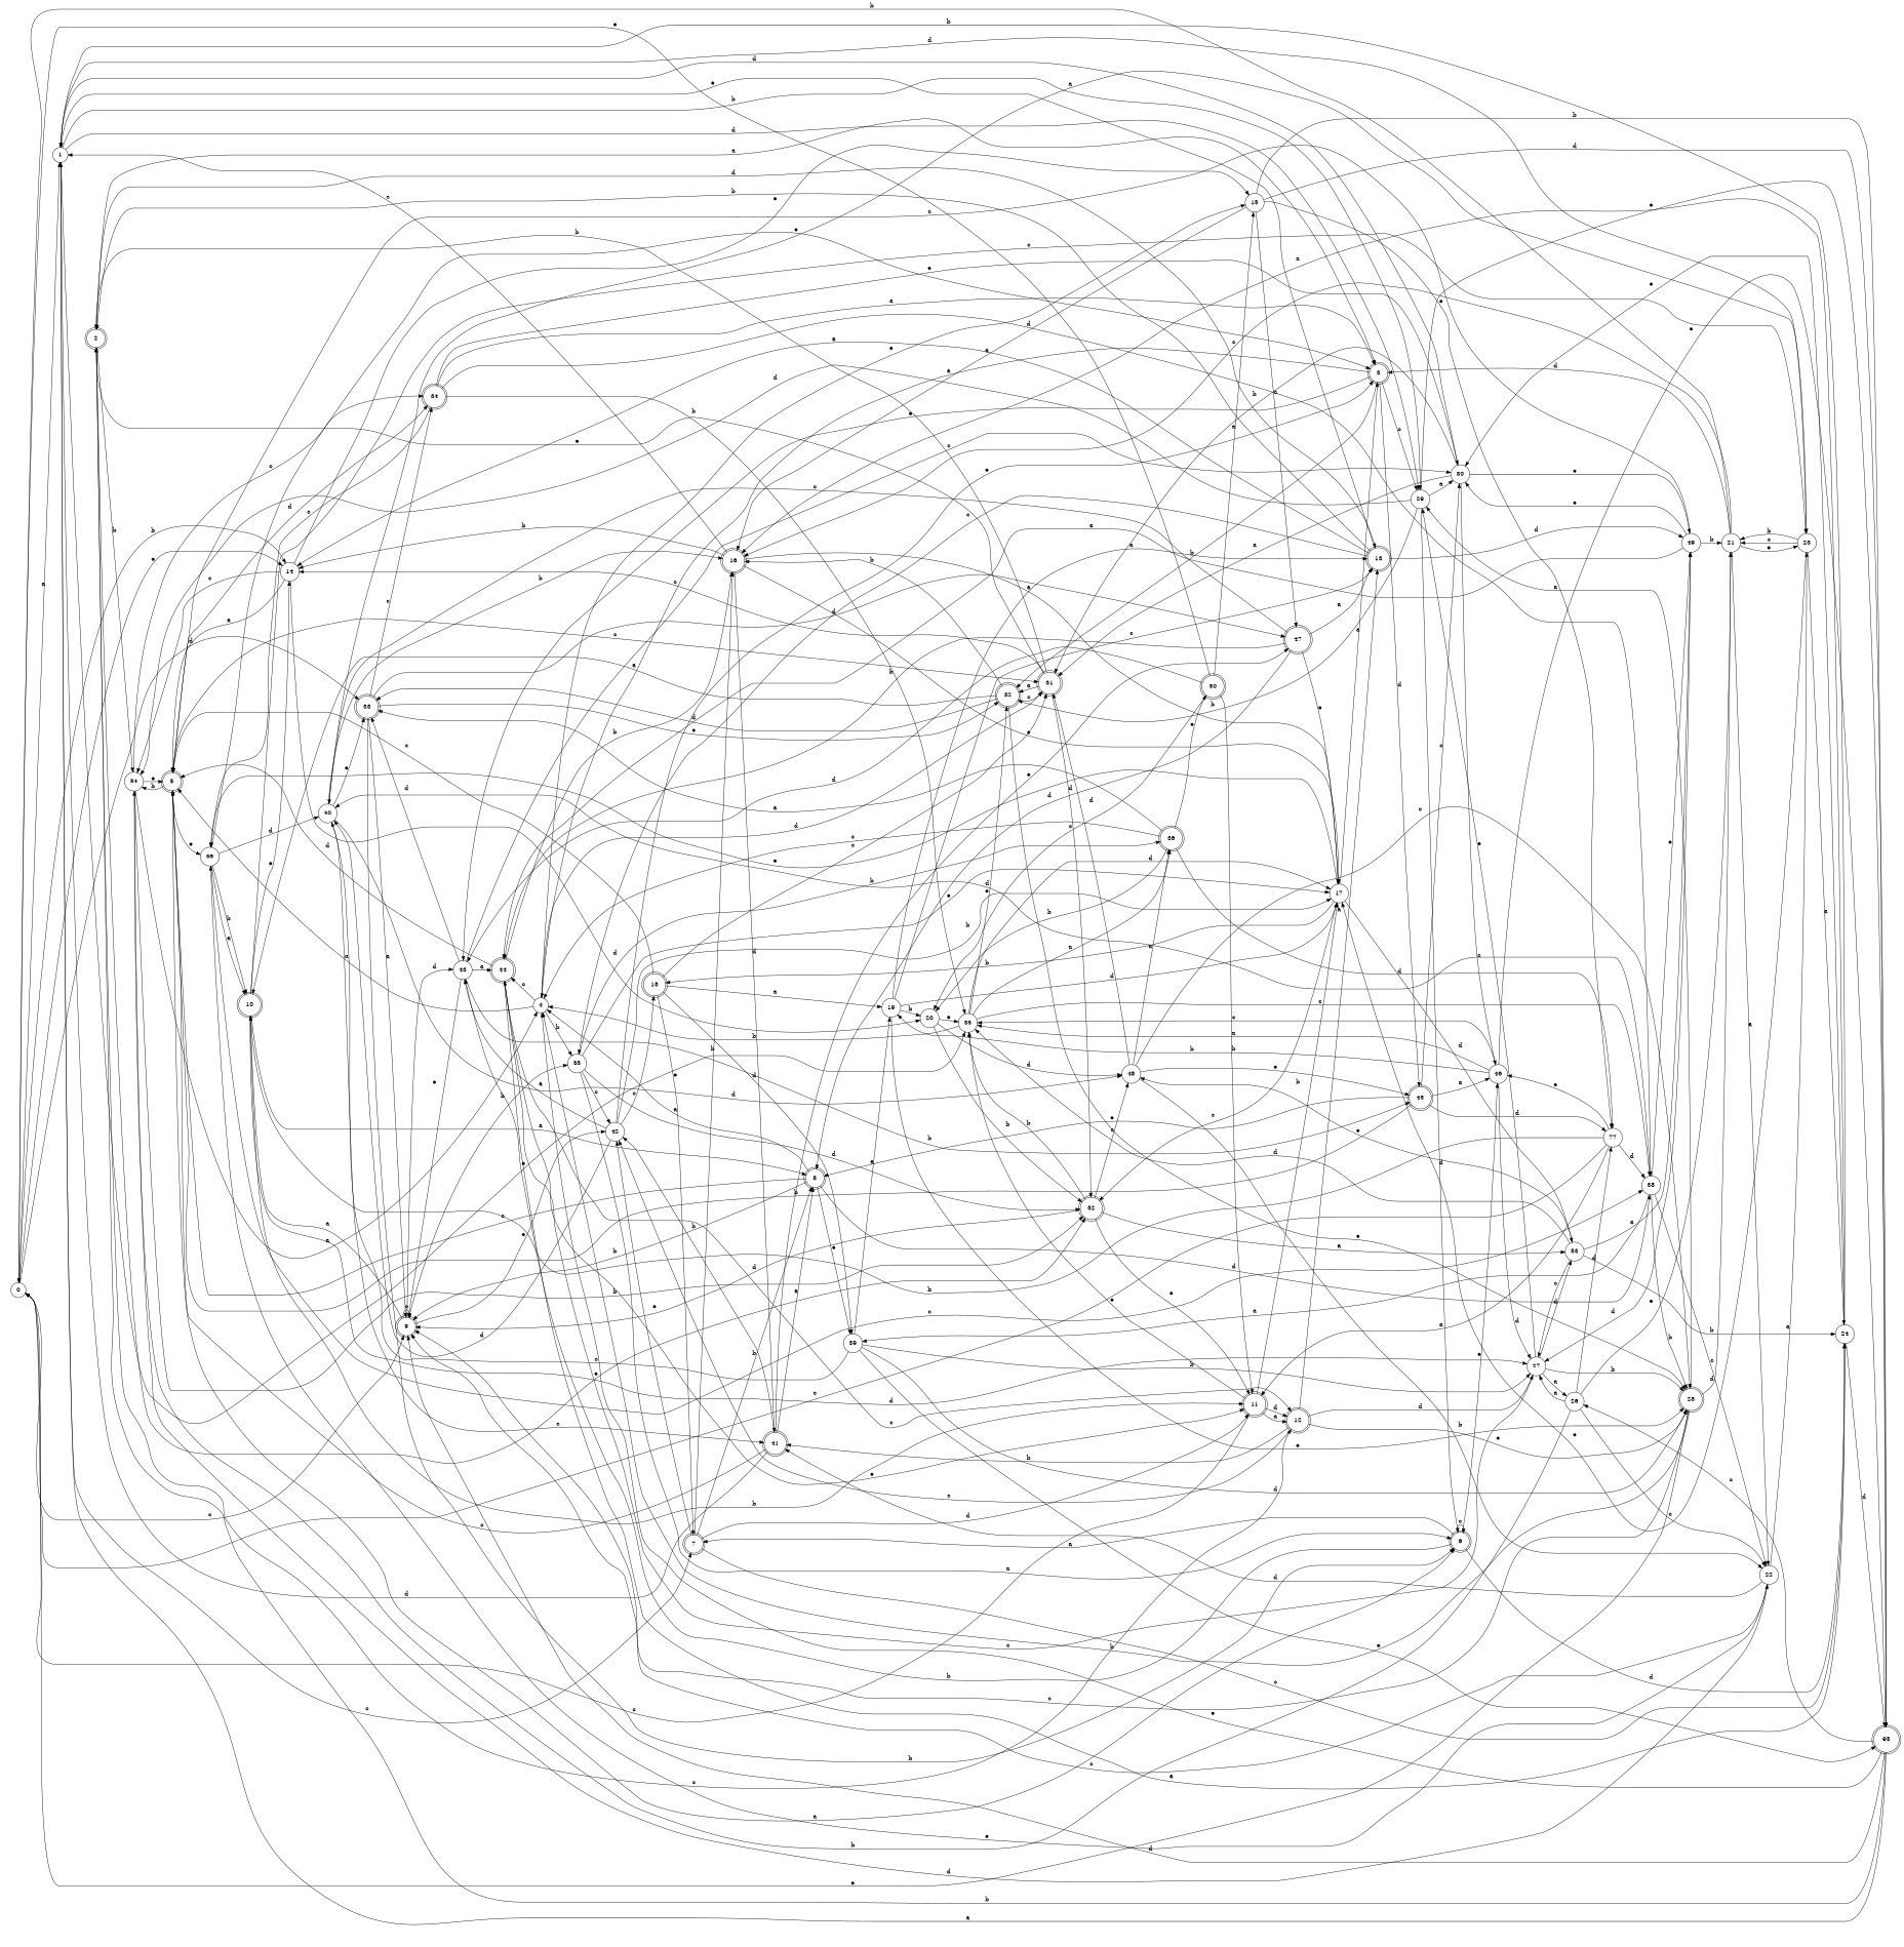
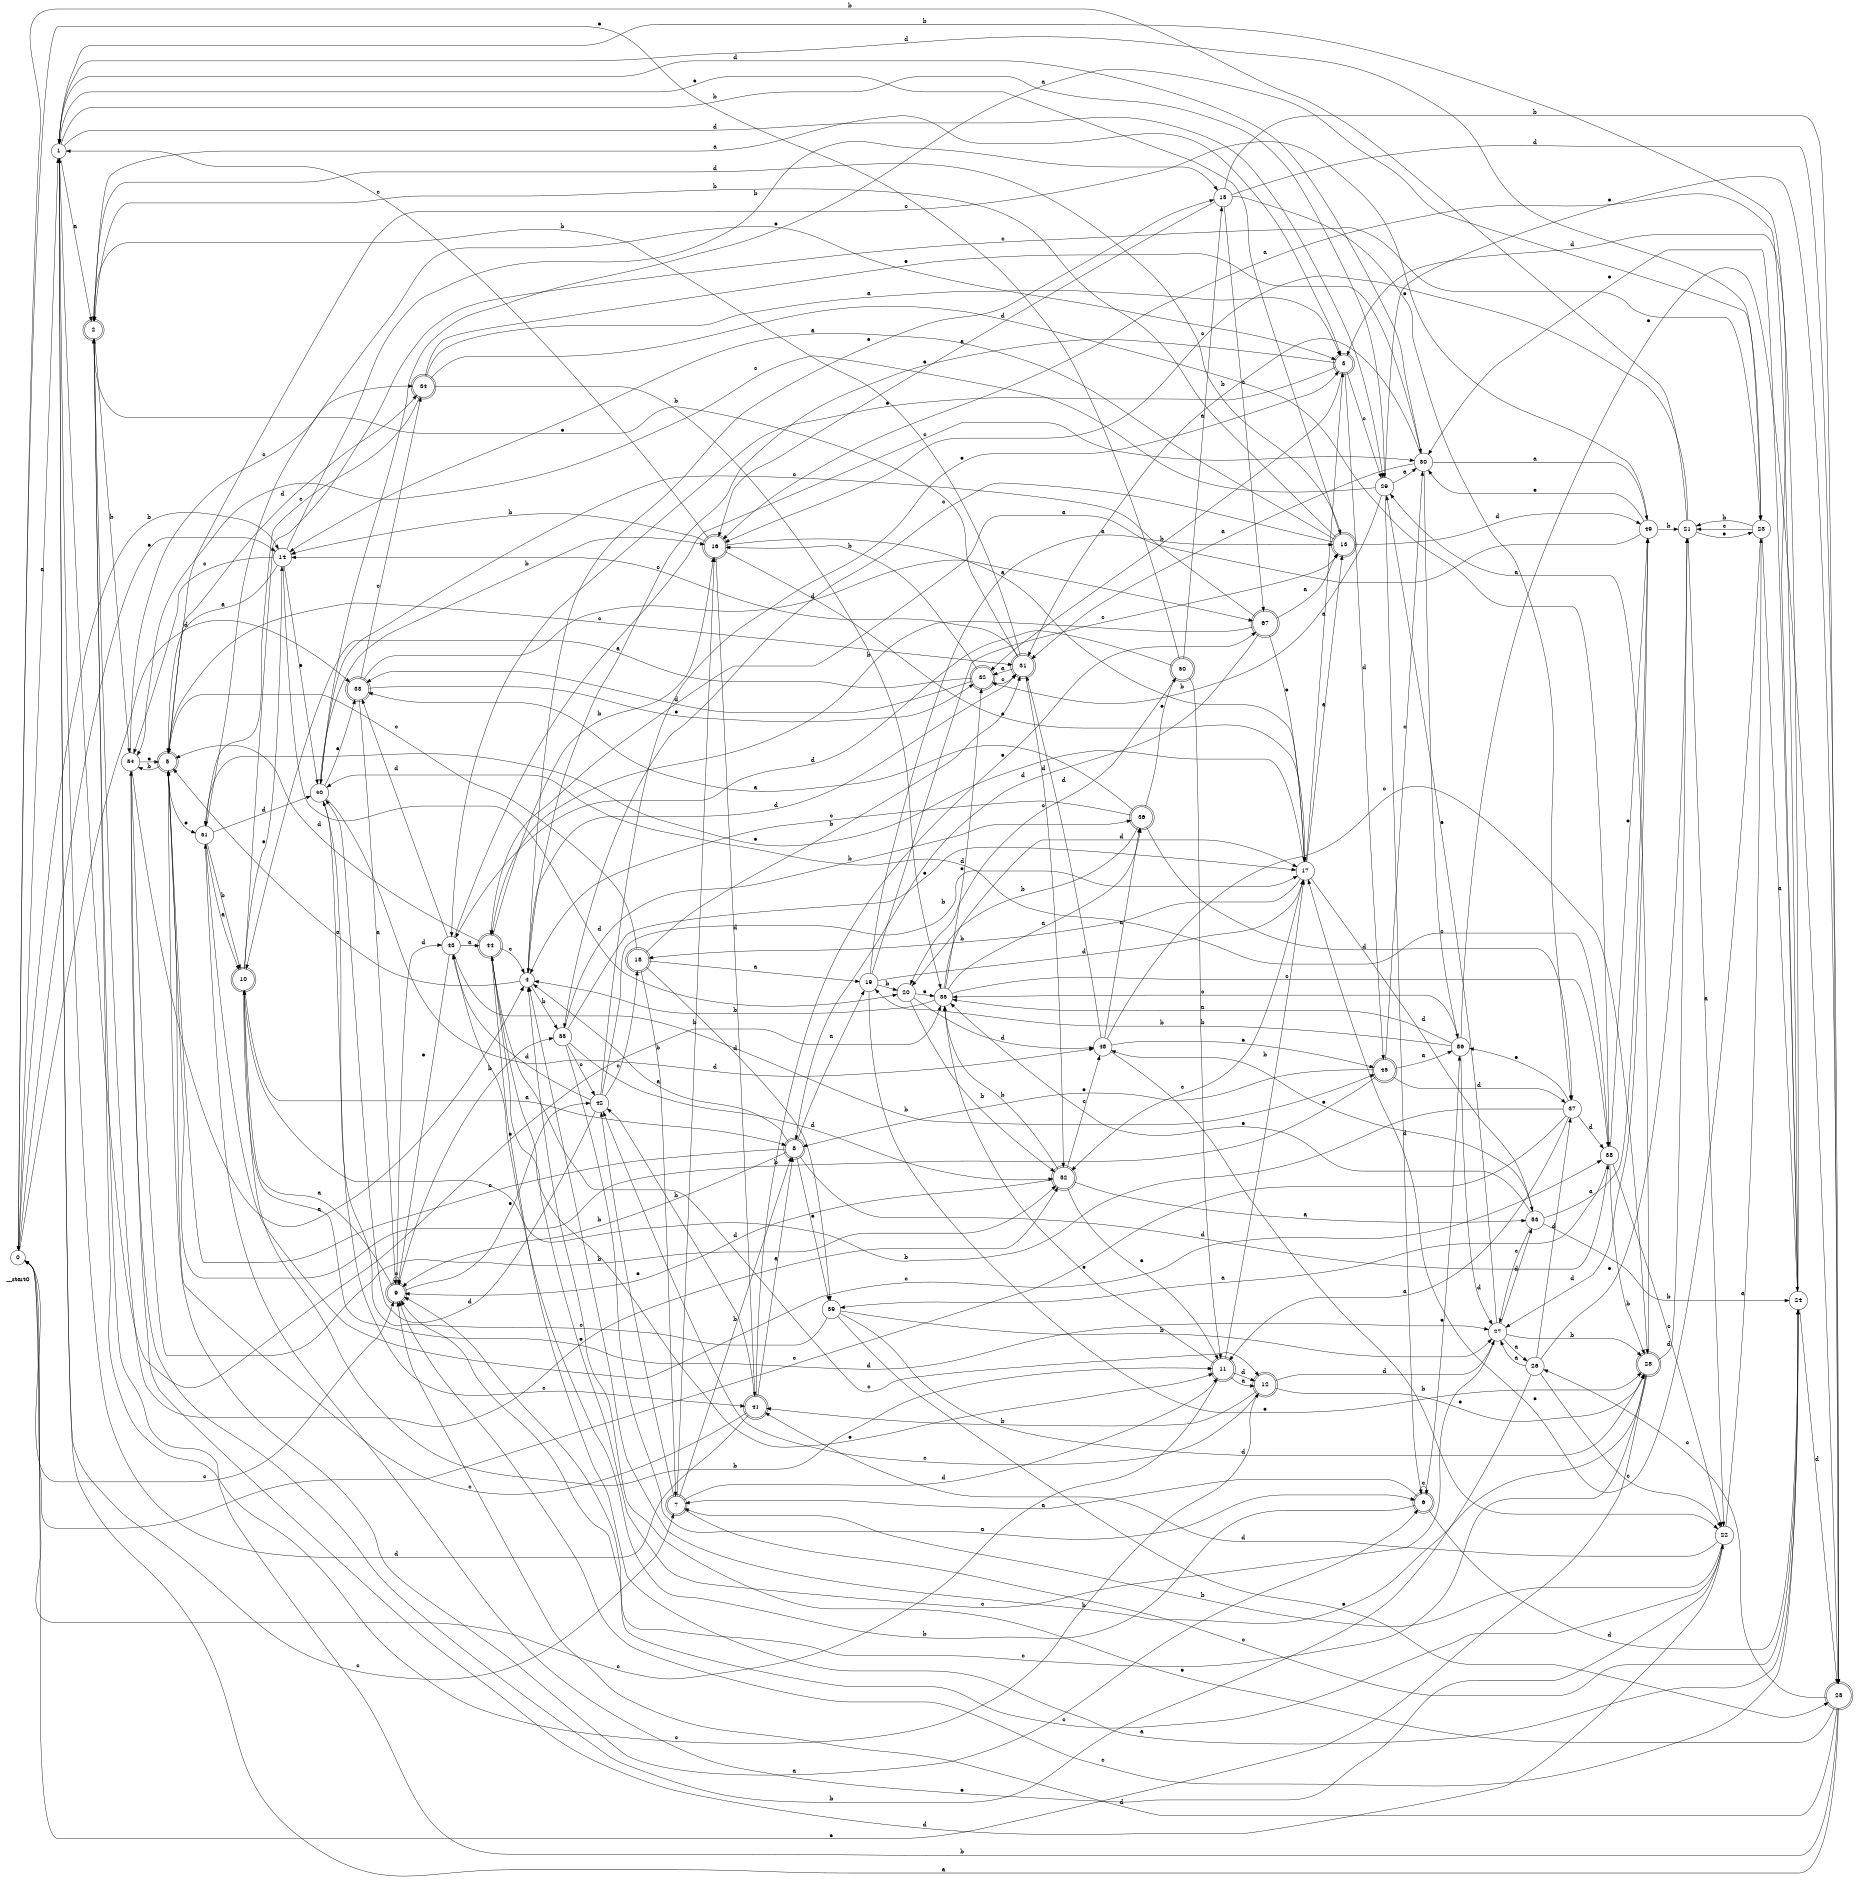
  digraph {
    rankdir=LR
    node [shape=circle color=black fillcolor=white style=filled]
+   __start0 [shape=none color="" fillcolor="" style=""]
    n2 [label=0]
    n3 [label=1]
    n4 [label=9 shape=doublecircle style="rounded,filled"]
    n5 [label=14]
    n6 [label=33 shape=doublecircle style="rounded,filled"]
    n7 [label=2 shape=doublecircle style="rounded,filled"]
    n8 [label=7 shape=doublecircle style="rounded,filled"]
    n9 [label=29]
    n10 [label=35]
    n11 [label=43]
    n12 [label=55]
    n13 [label=42]
    n14 [label=10 shape=doublecircle style="rounded,filled"]
    n15 [label=54]
    n16 [label=5 shape=doublecircle style="rounded,filled"]
    n17 [label=15]
    n18 [label=20]
    n19 [label=40]
    n20 [label=32 shape=doublecircle style="rounded,filled"]
    n21 [label=6 shape=doublecircle style="rounded,filled"]
    n22 [label=34 shape=doublecircle style="rounded,filled"]
-   n23 [label=47 shape=doublecircle style="rounded,filled"]
+   n23 [label=67 shape=doublecircle style="rounded,filled"]
    n24 [label=3 shape=doublecircle style="rounded,filled"]
    n25 [label=12 shape=doublecircle style="rounded,filled"]
    n26 [label=13 shape=doublecircle style="rounded,filled"]
    n27 [label=52 shape=doublecircle style="rounded,filled"]
    n28 [label=24]
    n29 [label=8 shape=doublecircle style="rounded,filled"]
    n30 [label=11 shape=doublecircle style="rounded,filled"]
    n31 [label=16 shape=doublecircle style="rounded,filled"]
-   n32 [label=95 shape=doublecircle style="rounded,filled"]
+   n32 [label=25 shape=doublecircle style="rounded,filled"]
    n33 [label=30]
    n34 [label=4]
    n35 [label=38]
    n36 [label=17]
    n37 [label=36 shape=doublecircle style="rounded,filled"]
    n38 [label=45 shape=doublecircle style="rounded,filled"]
    n39 [label=27]
    n40 [label=28 shape=doublecircle style="rounded,filled"]
    n41 [label=41 shape=doublecircle style="rounded,filled"]
    n42 [label=49]
    n43 [label=53]
    n44 [label=48]
    n45 [label=22]
    n46 [label=31 shape=doublecircle style="rounded,filled"]
    n47 [label=44 shape=doublecircle style="rounded,filled"]
-   n48 [label=46]
-   n49 [label=77]
-   n50 [label=56]
+   n48 [label=86]
+   n49 [label=37]
+   n50 [label=51]
    n51 [label=19]
    n52 [label=39]
    n53 [label=18 shape=doublecircle style="rounded,filled"]
    n54 [label=23]
    n55 [label=21]
    n56 [label=26]
    n57 [label=50 shape=doublecircle style="rounded,filled"]
    n2 -> n3 [label=a]
    n2 -> n4 [label=c]
    n2 -> n5 [label=b]
    n2 -> n5 [label=e]
    n2 -> n6 [label=d]
+   n3 -> n7 [label=a]
    n3 -> n8 [label=c]
    n3 -> n9 [label=b]
    n3 -> n9 [label=d]
    n3 -> n10 [label=e]
    n4 -> n4 [label=c]
    n4 -> n11 [label=d]
    n4 -> n12 [label=b]
    n4 -> n13 [label=e]
    n4 -> n14 [label=a]
    n5 -> n15 [label=c]
    n5 -> n16 [label=a]
-   n5 -> n17 [label=e]
+   n5 -> n17 [label=b]
    n5 -> n18 [label=d]
+   n5 -> n19 [label=e]
    n6 -> n4 [label=a]
    n6 -> n20 [label=e]
-   n6 -> n21 [label=b]
    n6 -> n22 [label=c]
    n6 -> n23 [label=d]
    n7 -> n15 [label=b]
    n7 -> n24 [label=a]
    n7 -> n25 [label=c]
    n7 -> n26 [label=d]
    n7 -> n27 [label=e]
    n8 -> n13 [label=e]
    n8 -> n28 [label=c]
    n8 -> n29 [label=b]
    n8 -> n30 [label=d]
    n8 -> n31 [label=b]
-   n9 -> n15 [label=d]
+   n9 -> n15 [label=c]
    n9 -> n20 [label=b]
    n9 -> n21 [label=d]
    n9 -> n32 [label=e]
    n9 -> n33 [label=a]
    n10 -> n20 [label=e]
    n10 -> n34 [label=b]
    n10 -> n35 [label=c]
    n10 -> n36 [label=d]
    n10 -> n37 [label=a]
    n11 -> n4 [label=e]
    n11 -> n6 [label=d]
    n11 -> n33 [label=c]
    n11 -> n38 [label=b]
    n11 -> n47 [label=a]
    n12 -> n13 [label=c]
    n12 -> n21 [label=a]
    n12 -> n27 [label=d]
    n12 -> n36 [label=e]
    n12 -> n37 [label=b]
-   n13 -> n11 [label=a]
+   n13 -> n11 [label=d]
    n13 -> n19 [label=d]
    n13 -> n24 [label=e]
    n13 -> n36 [label=b]
    n13 -> n53 [label=c]
    n14 -> n5 [label=e]
    n14 -> n29 [label=a]
    n14 -> n30 [label=b]
    n14 -> n39 [label=d]
    n14 -> n54 [label=c]
    n15 -> n16 [label=e]
    n15 -> n22 [label=c]
    n15 -> n27 [label=b]
    n15 -> n34 [label=a]
    n15 -> n45 [label=d]
    n16 -> n15 [label=b]
    n16 -> n21 [label=a]
    n16 -> n22 [label=d]
    n16 -> n46 [label=c]
    n16 -> n50 [label=e]
    n17 -> n23 [label=c]
    n17 -> n31 [label=a]
    n17 -> n32 [label=b]
    n17 -> n32 [label=d]
    n17 -> n49 [label=e]
    n18 -> n10 [label=e]
    n18 -> n27 [label=b]
    n18 -> n44 [label=d]
    n19 -> n6 [label=e]
    n19 -> n31 [label=b]
    n19 -> n41 [label=c]
    n19 -> n44 [label=d]
    n19 -> n54 [label=a]
    n20 -> n6 [label=d]
    n20 -> n14 [label=a]
    n20 -> n31 [label=b]
-   n20 -> n40 [label=e]
    n20 -> n46 [label=c]
    n21 -> n8 [label=a]
    n21 -> n11 [label=b]
    n21 -> n21 [label=c]
    n21 -> n28 [label=d]
    n21 -> n48 [label=e]
    n22 -> n10 [label=b]
    n22 -> n24 [label=a]
    n22 -> n33 [label=e]
    n22 -> n35 [label=d]
    n22 -> n50 [label=c]
    n23 -> n19 [label=c]
    n23 -> n26 [label=a]
    n23 -> n29 [label=d]
    n23 -> n36 [label=e]
    n23 -> n47 [label=b]
    n24 -> n9 [label=c]
    n24 -> n11 [label=e]
    n24 -> n20 [label=b]
-   n24 -> n34 [label=a]
+   n24 -> n34 [label=e]
    n24 -> n38 [label=d]
    n25 -> n13 [label=c]
-   n25 -> n26 [label=a]
+   n36 -> n26 [label=a]
    n25 -> n39 [label=d]
    n25 -> n40 [label=e]
    n25 -> n41 [label=b]
    n26 -> n3 [label=e]
    n26 -> n5 [label=a]
    n26 -> n7 [label=b]
    n26 -> n12 [label=c]
    n26 -> n42 [label=d]
    n27 -> n4 [label=d]
    n27 -> n10 [label=b]
    n27 -> n30 [label=e]
    n27 -> n43 [label=a]
    n27 -> n44 [label=c]
    n28 -> n3 [label=b]
+   n28 -> n4 [label=c]
    n28 -> n31 [label=a]
    n28 -> n32 [label=d]
    n28 -> n33 [label=e]
    n29 -> n4 [label=b]
    n29 -> n16 [label=c]
    n29 -> n34 [label=a]
    n29 -> n35 [label=d]
    n29 -> n52 [label=e]
    n30 -> n2 [label=c]
    n30 -> n10 [label=e]
    n30 -> n25 [label=a]
    n30 -> n25 [label=d]
    n30 -> n36 [label=b]
    n31 -> n3 [label=c]
    n31 -> n5 [label=b]
    n31 -> n36 [label=a]
    n31 -> n36 [label=e]
    n31 -> n41 [label=d]
    n32 -> n3 [label=a]
    n32 -> n4 [label=d]
    n32 -> n7 [label=b]
    n32 -> n34 [label=e]
    n32 -> n56 [label=c]
    n33 -> n3 [label=d]
-   n33 -> n42 [label=e]
+   n33 -> n42 [label=a]
    n33 -> n46 [label=a]
    n33 -> n46 [label=b]
    n33 -> n48 [label=c]
    n34 -> n12 [label=b]
    n34 -> n16 [label=a]
    n34 -> n17 [label=e]
    n34 -> n46 [label=d]
-   n34 -> n47 [label=c]
+   n47 -> n34 [label=c]
    n35 -> n19 [label=d]
    n35 -> n40 [label=b]
    n35 -> n42 [label=e]
    n35 -> n45 [label=c]
    n35 -> n52 [label=a]
    n36 -> n24 [label=a]
    n36 -> n27 [label=c]
    n36 -> n43 [label=d]
    n36 -> n50 [label=e]
    n36 -> n53 [label=b]
    n37 -> n6 [label=a]
    n37 -> n18 [label=b]
    n37 -> n34 [label=c]
    n37 -> n49 [label=d]
    n37 -> n57 [label=e]
    n38 -> n16 [label=b]
    n38 -> n29 [label=e]
    n38 -> n33 [label=c]
    n38 -> n48 [label=a]
    n38 -> n49 [label=d]
    n39 -> n9 [label=e]
    n39 -> n40 [label=b]
    n39 -> n43 [label=d]
    n39 -> n47 [label=c]
    n39 -> n56 [label=a]
    n40 -> n2 [label=e]
    n40 -> n4 [label=c]
    n40 -> n9 [label=a]
    n40 -> n34 [label=b]
    n40 -> n55 [label=d]
    n41 -> n3 [label=d]
    n41 -> n13 [label=b]
    n41 -> n16 [label=c]
    n41 -> n23 [label=e]
    n41 -> n29 [label=a]
    n42 -> n16 [label=c]
    n42 -> n33 [label=e]
    n42 -> n39 [label=d]
    n42 -> n47 [label=a]
    n42 -> n55 [label=b]
-   n43 -> n10 [label=d]
+   n43 -> n10 [label=e]
    n43 -> n28 [label=b]
    n43 -> n39 [label=c]
    n43 -> n42 [label=a]
    n43 -> n44 [label=e]
    n44 -> n37 [label=a]
    n44 -> n38 [label=e]
    n44 -> n40 [label=c]
    n44 -> n45 [label=b]
    n44 -> n46 [label=d]
    n45 -> n4 [label=c]
+   n45 -> n8 [label=b]
    n45 -> n41 [label=d]
    n45 -> n50 [label=e]
    n45 -> n54 [label=a]
    n46 -> n5 [label=c]
    n46 -> n7 [label=b]
    n46 -> n7 [label=e]
    n46 -> n20 [label=a]
    n46 -> n27 [label=d]
    n47 -> n16 [label=d]
    n47 -> n25 [label=c]
    n47 -> n28 [label=a]
    n47 -> n30 [label=e]
    n47 -> n31 [label=b]
    n48 -> n10 [label=a]
    n48 -> n10 [label=c]
    n48 -> n32 [label=e]
    n48 -> n39 [label=d]
    n48 -> n51 [label=b]
    n49 -> n2 [label=c]
    n49 -> n14 [label=b]
    n49 -> n30 [label=a]
    n49 -> n35 [label=d]
    n49 -> n48 [label=e]
    n50 -> n14 [label=a]
    n50 -> n14 [label=b]
    n50 -> n19 [label=d]
    n50 -> n24 [label=e]
    n50 -> n35 [label=c]
    n51 -> n18 [label=b]
    n51 -> n26 [label=a]
    n51 -> n26 [label=c]
    n51 -> n36 [label=d]
    n51 -> n40 [label=e]
    n52 -> n19 [label=c]
    n52 -> n32 [label=e]
    n52 -> n39 [label=b]
    n52 -> n40 [label=d]
-   n52 -> n51 [label=a]
-   n53 -> n8 [label=e]
+   n29 -> n51 [label=a]
+   n53 -> n8 [label=b]
    n53 -> n16 [label=c]
-   n53 -> n46 [label=c]
+   n53 -> n46 [label=b]
    n53 -> n51 [label=a]
    n53 -> n52 [label=d]
    n54 -> n3 [label=d]
    n54 -> n28 [label=a]
    n54 -> n36 [label=e]
    n54 -> n55 [label=b]
    n54 -> n55 [label=c]
    n55 -> n2 [label=b]
-   n55 -> n24 [label=d]
+   n28 -> n24 [label=d]
    n55 -> n31 [label=c]
    n55 -> n45 [label=a]
    n55 -> n54 [label=e]
    n56 -> n15 [label=b]
    n56 -> n39 [label=a]
    n56 -> n45 [label=c]
    n56 -> n49 [label=d]
    n56 -> n55 [label=e]
    n57 -> n2 [label=e]
    n57 -> n11 [label=d]
    n57 -> n17 [label=a]
    n57 -> n18 [label=c]
    n57 -> n30 [label=b]
  }
